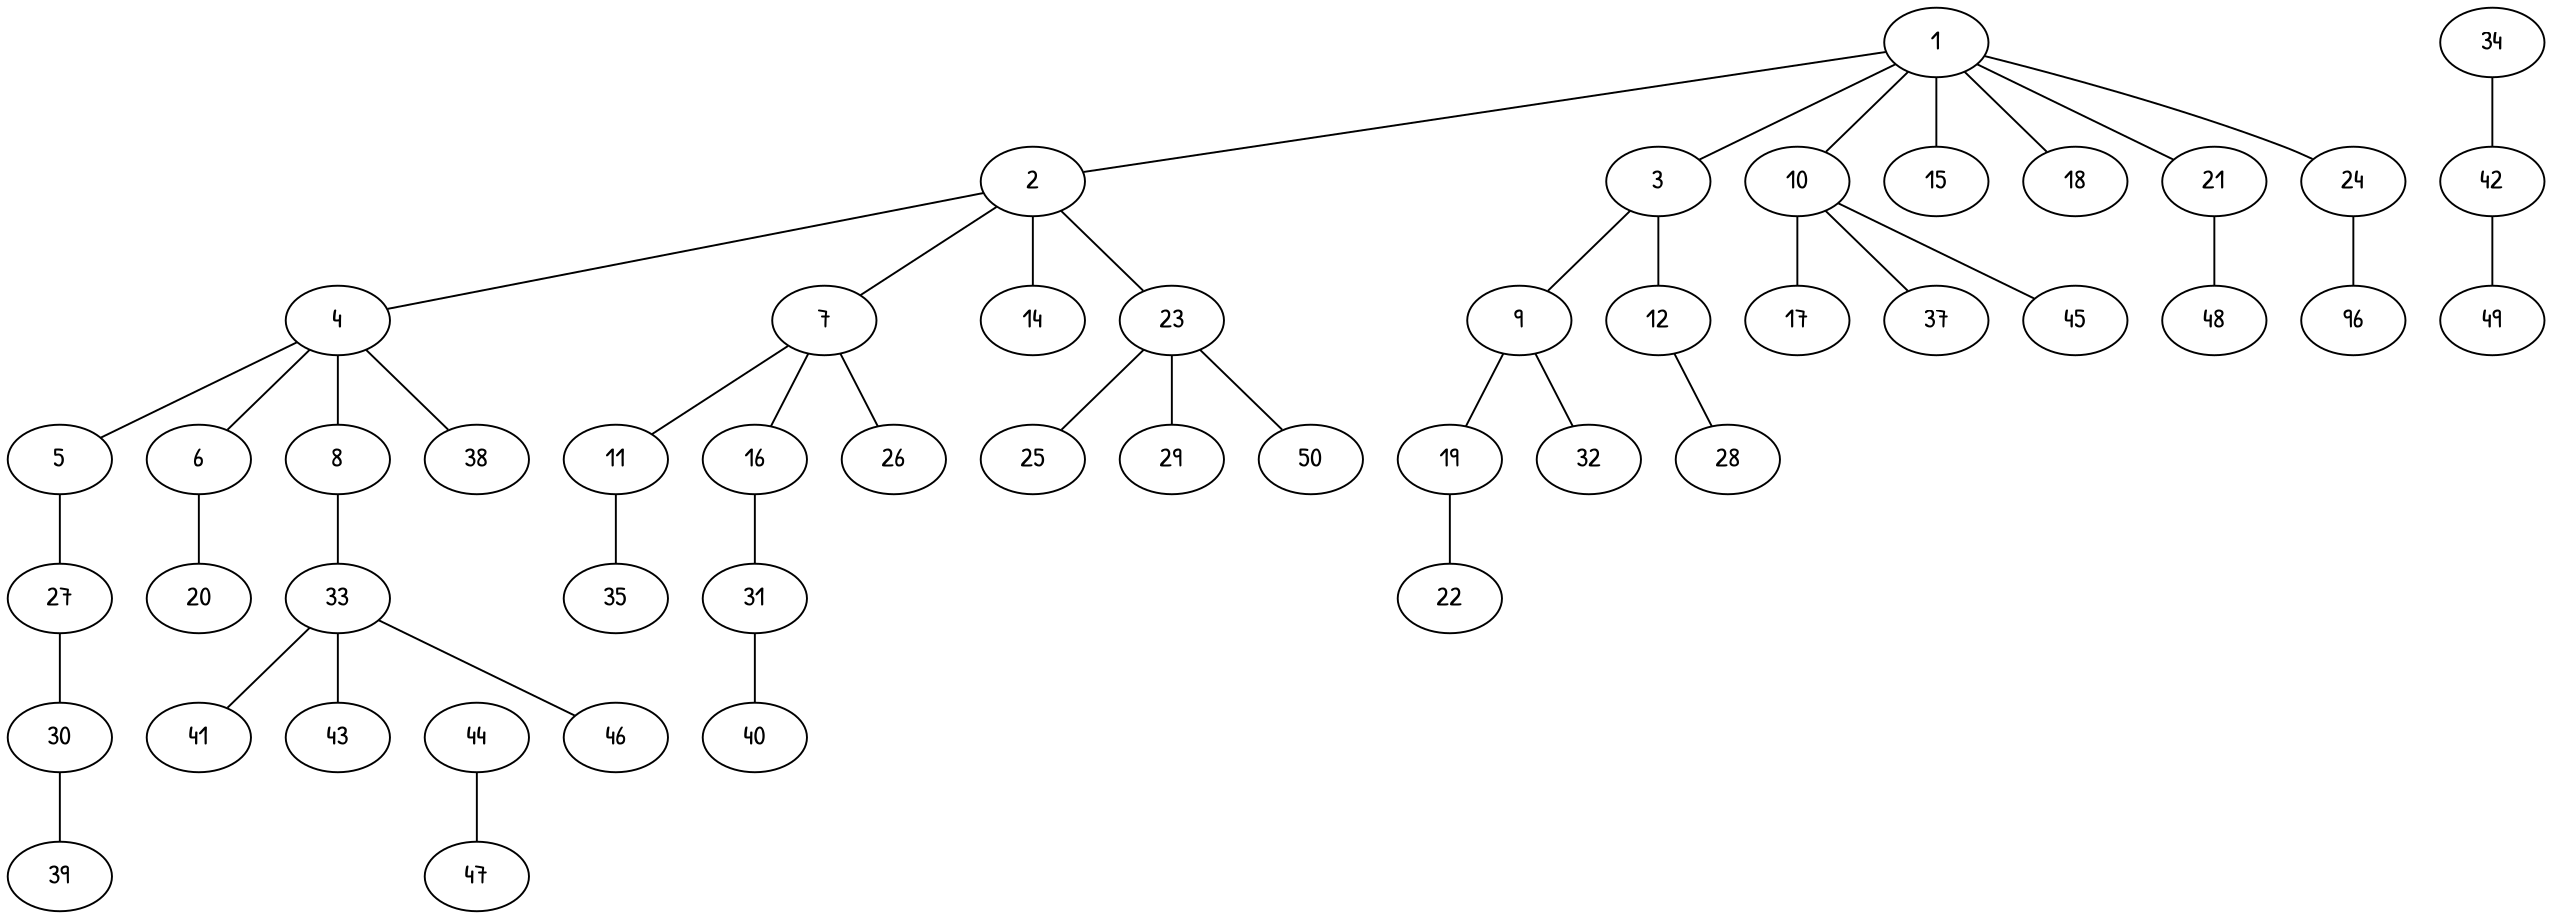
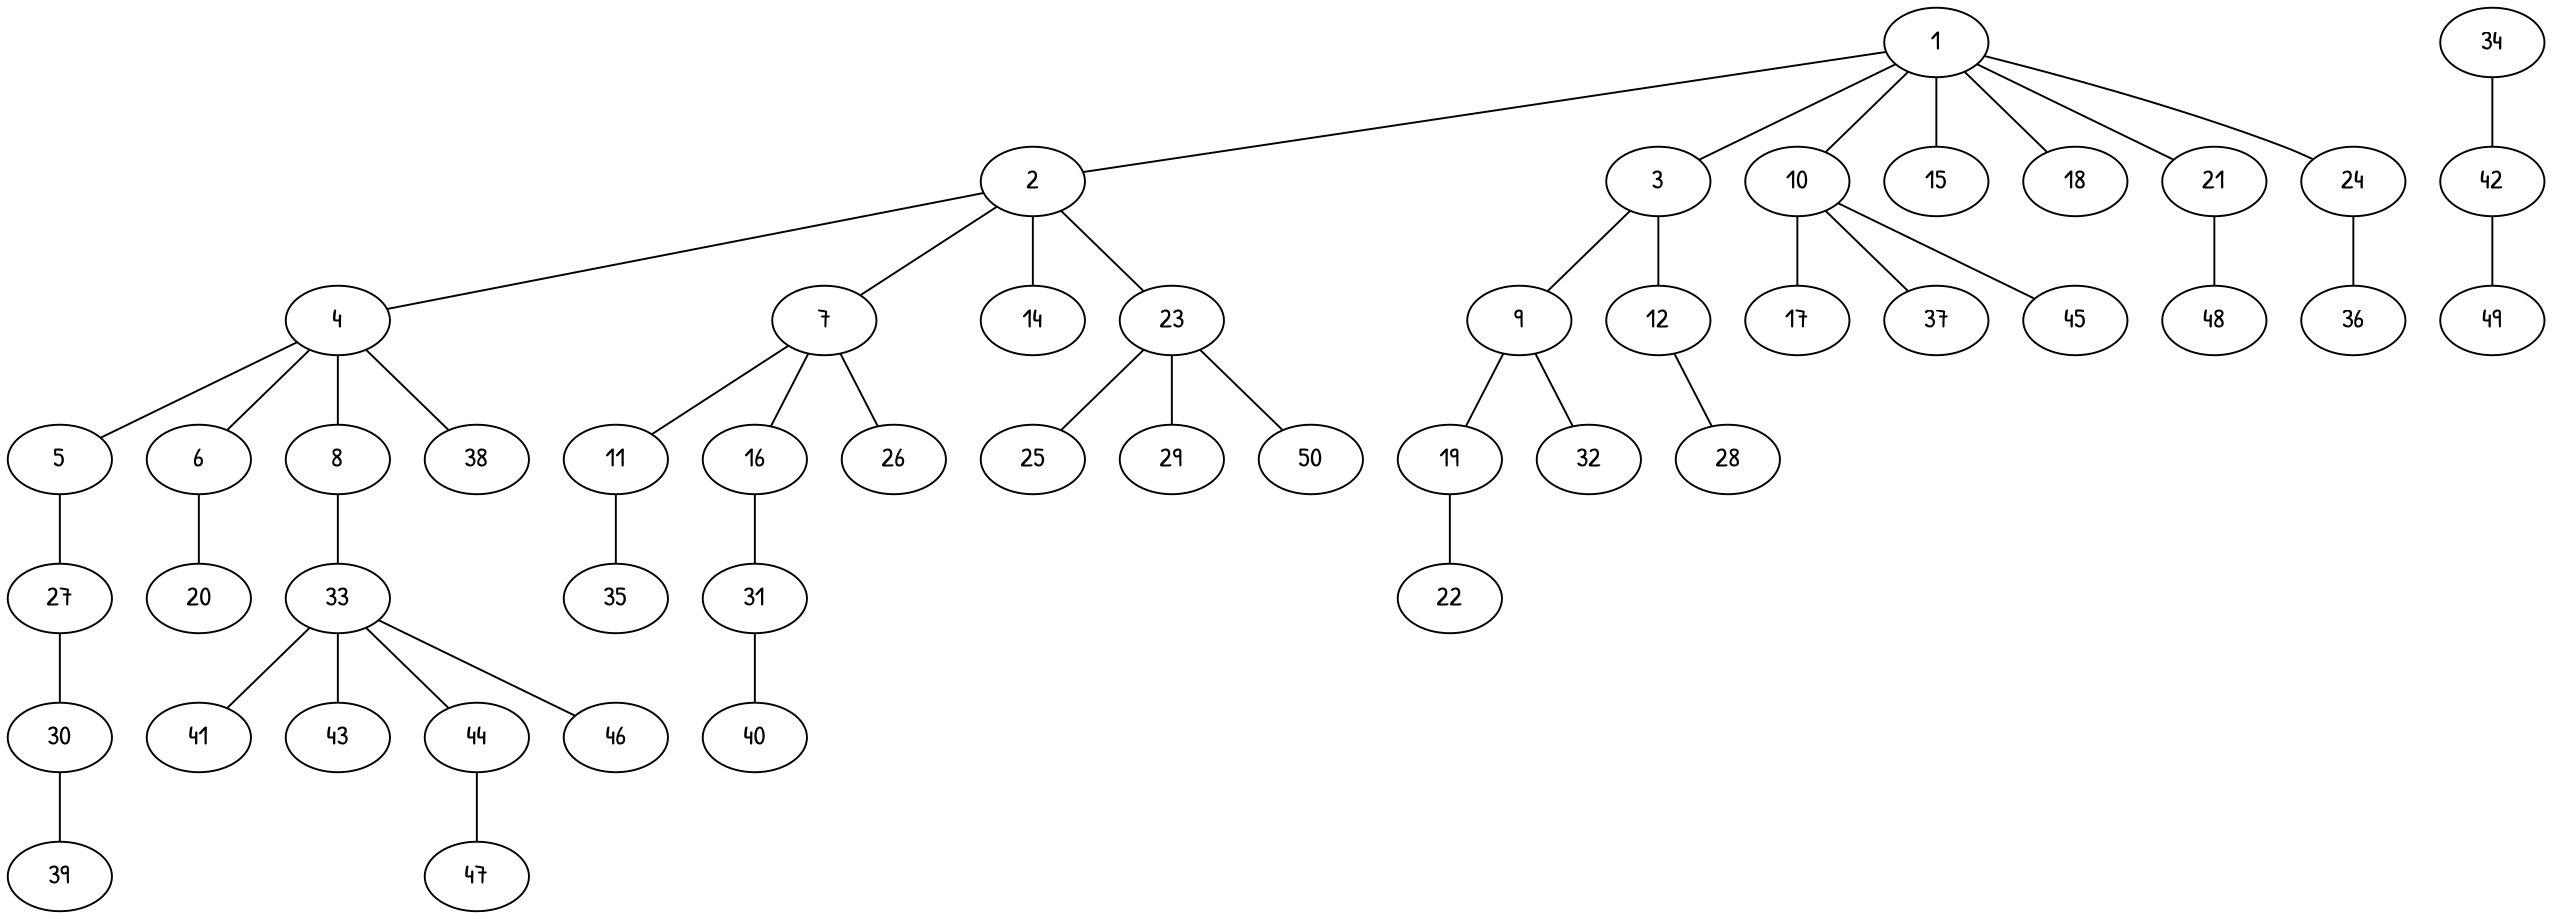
  graph {
    fontname="Patrick Hand"
    node [fontname="Patrick Hand"]
    edge [fontname="Patrick Hand"]
    1
    2
    3
    10
    15
    18
    21
    24
    4
    7
    14
    23
    9
    12
    17
    37
    45
    48
-   36 [label=96]
+   36
    5
    6
    8
    38
    11
    16
    26
    25
    29
    50
    19
    32
    28
    27
    20
    33
    35
    31
    40
    22
    30
    41
    43
    44
    46
    34
    42
    39
    47
    49
    1 -- 2
    1 -- 3
    1 -- 10
    1 -- 15
    1 -- 18
    1 -- 21
    1 -- 24
    2 -- 4
    2 -- 7
    2 -- 14
    2 -- 23
    3 -- 9
    3 -- 12
    10 -- 17
    10 -- 37
    10 -- 45
    21 -- 48
    24 -- 36
    4 -- 5
    4 -- 6
    4 -- 8
    4 -- 38
    7 -- 11
    7 -- 16
    7 -- 26
    23 -- 25
    23 -- 29
    23 -- 50
    9 -- 19
    9 -- 32
    12 -- 28
    5 -- 27
    6 -- 20
    8 -- 33
    11 -- 35
    16 -- 31
    19 -- 22
    27 -- 30
    33 -- 41
    33 -- 43
+   33 -- 44
    33 -- 46
    31 -- 40
    30 -- 39
    44 -- 47
    34 -- 42
    42 -- 49
  }
